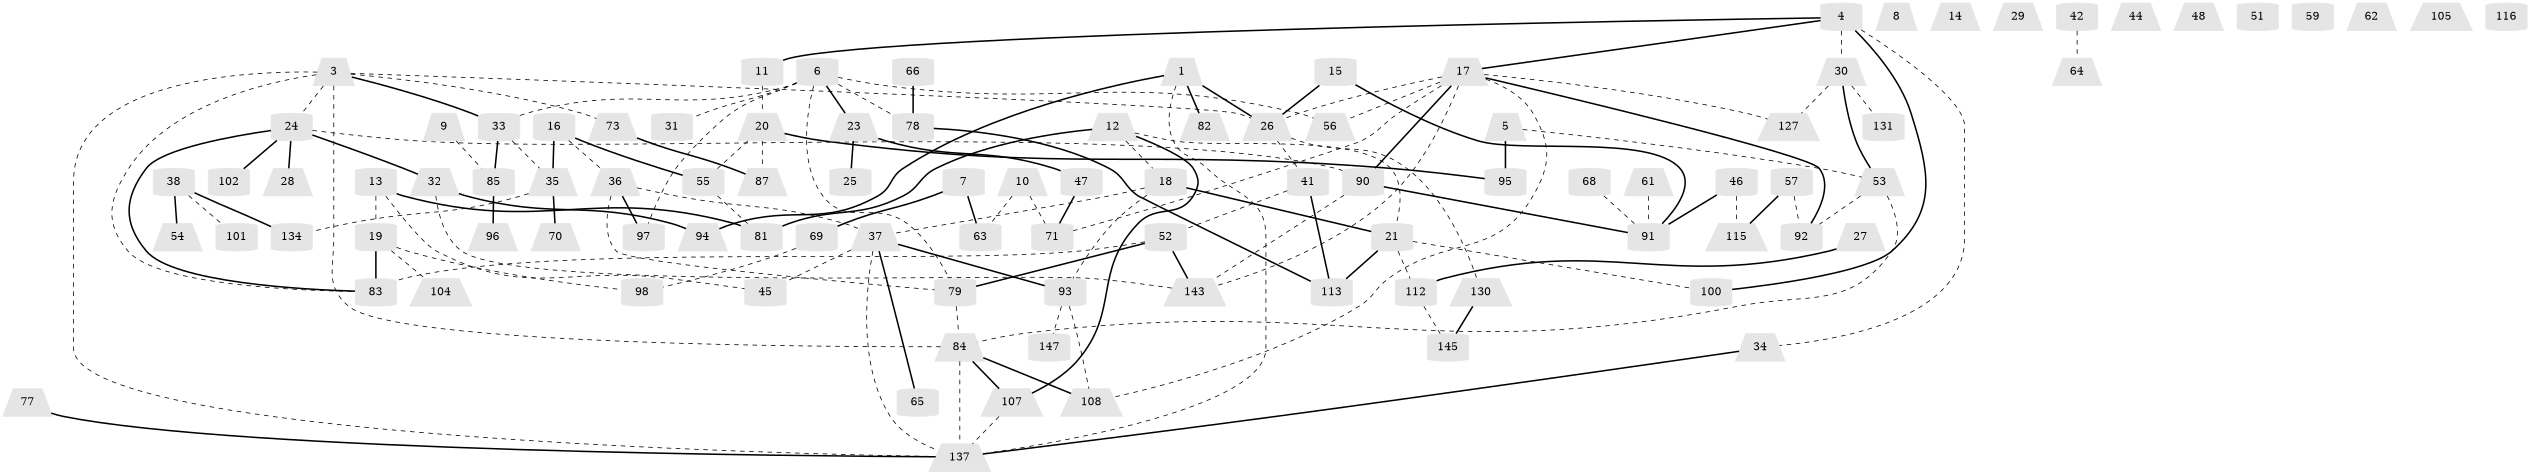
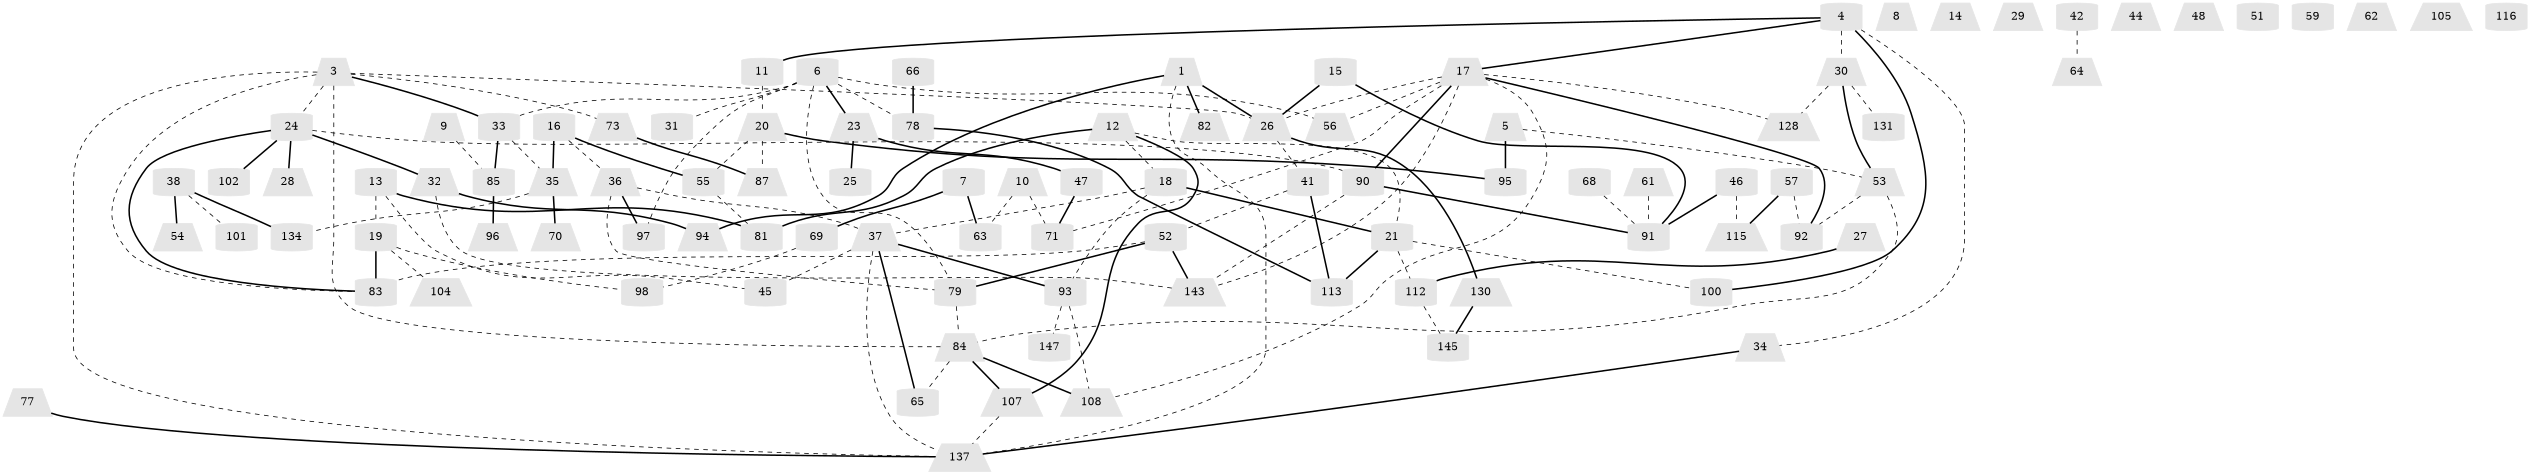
  graph {
    node [color=gray90 shape=cylinder style=filled]
    edge [style=dashed]
    1 [shape=trapezium super="+2"]
    26 [shape=trapezium super="+141"]
    82 [shape=trapezium]
    94 [shape=trapezium]
    137 [shape=trapezium super="+140"]
    41
    130 [shape=trapezium]
    91 [super="+99"]
    3 [shape=trapezium super="+146"]
    24 [super="+126"]
    33 [super="+139"]
    73 [shape=trapezium]
    83
    84 [shape=trapezium super="+106"]
    90 [super="+123"]
    28 [shape=trapezium]
    32 [shape=trapezium super="+39"]
    102
    85 [super="+109"]
    35 [shape=trapezium]
    87 [shape=trapezium super="+122"]
    107 [shape=trapezium]
    108 [shape=trapezium]
    4 [super="+50"]
    11 [super="+49"]
    17 [shape=trapezium super="+22"]
    30 [shape=trapezium super="+133"]
    34 [shape=trapezium super="+132"]
    100
    20 [shape=trapezium super="+67"]
    56 [shape=trapezium]
    71 [super="+88"]
    92 [super="+128"]
-   127 [shape=trapezium]
+   127 [shape=trapezium label=128]
    143 [shape=trapezium]
    53 [shape=trapezium super="+120"]
    131
    5 [shape=trapezium super="+111"]
    95
    6 [super="+114"]
    23 [shape=trapezium super="+76"]
    31
    78 [super="+124"]
    79 [super="+129"]
    97 [super="+138"]
    25 [super="+80"]
    47 [super="+58"]
    113
    7
    63
    69
    98
    8 [shape=trapezium]
    96 [shape=trapezium]
    9 [shape=trapezium]
    10 [shape=trapezium]
    55
    12 [shape=trapezium super="+60"]
    18 [super="+117"]
    21 [super="+43"]
    81 [super="+103"]
    37 [shape=trapezium super="+121"]
    93 [super="+110"]
    112 [super="+118"]
    13 [super="+72"]
    19
    45 [super="+144"]
    104 [shape=trapezium]
    14 [shape=trapezium]
    15
    16 [super="+142"]
    36 [shape=trapezium super="+75"]
    70 [shape=trapezium]
    134
    65 [super="+89"]
    147
    145
    52 [super="+86"]
    27 [shape=trapezium super="+40"]
    29 [shape=trapezium]
    38 [super="+136"]
    54 [shape=trapezium]
    101
    42 [super="+125"]
    64 [shape=trapezium]
    44 [shape=trapezium]
    46 [super="+74"]
    115 [shape=trapezium super="+135"]
    48 [shape=trapezium]
    51
    57
    59
    61 [shape=trapezium]
    62 [shape=trapezium]
    66 [super="+119"]
    68
    77 [shape=trapezium]
    105 [shape=trapezium]
    116
    1 -- 26 [style=bold]
    1 -- 82 [style=bold]
    1 -- 94 [style=bold]
    1 -- 137
    26 -- 41
-   26 -- 130
+   26 -- 130 [style=bold]
    41 -- 113 [style=bold]
    41 -- 52
    130 -- 145 [style=bold]
    3 -- 26
    3 -- 137
    3 -- 24
    3 -- 33 [style=bold]
    3 -- 73
    3 -- 83
    3 -- 84
    24 -- 83 [style=bold]
    24 -- 90 [weight=2]
    24 -- 28 [style=bold]
    24 -- 32 [style=bold]
    24 -- 102 [style=bold]
    33 -- 85 [style=bold]
    33 -- 35
    73 -- 87 [style=bold]
-   84 -- 137
+   84 -- 65
    84 -- 107 [style=bold]
    84 -- 108 [style=bold]
    90 -- 91 [style=bold]
    90 -- 143
    32 -- 94 [style=bold]
    32 -- 143
    85 -- 96 [style=bold]
    35 -- 70 [style=bold]
    35 -- 134
    107 -- 137
    4 -- 11 [style=bold]
    4 -- 17 [style=bold]
    4 -- 30
    4 -- 34
    4 -- 100 [style=bold]
    11 -- 20
    17 -- 26
    17 -- 90 [style=bold]
    17 -- 108
    17 -- 56
    17 -- 71
    17 -- 92 [style=bold]
    17 -- 127
    17 -- 143
    30 -- 127
    30 -- 53 [style=bold]
    30 -- 131
    34 -- 137 [style=bold]
    20 -- 87
    20 -- 95 [style=bold]
    20 -- 55
    53 -- 84
    53 -- 92
    5 -- 53
    5 -- 95 [style=bold]
    6 -- 33
    6 -- 56
    6 -- 23 [style=bold]
    6 -- 31
    6 -- 78
    6 -- 79
    6 -- 97
    23 -- 25 [style=bold]
    23 -- 47 [style=bold]
    78 -- 113 [style=bold]
    79 -- 84
    47 -- 71 [style=bold]
    7 -- 63 [style=bold]
    7 -- 69 [style=bold]
    69 -- 98
    9 -- 85
    10 -- 71
    10 -- 63
    55 -- 81
    12 -- 107 [style=bold]
    12 -- 18
    12 -- 21
    12 -- 81 [style=bold]
    18 -- 21 [style=bold]
    18 -- 37
    18 -- 93
    21 -- 100
    21 -- 113 [style=bold]
    21 -- 112
    37 -- 137
    37 -- 93 [style=bold]
    37 -- 45
    37 -- 65 [style=bold]
    93 -- 108
    93 -- 147
    112 -- 145
    13 -- 81 [style=bold]
    13 -- 19
    13 -- 45
    19 -- 83 [style=bold]
    19 -- 98
    19 -- 104
    15 -- 26 [style=bold]
    15 -- 91 [style=bold]
    16 -- 35 [style=bold]
    16 -- 55 [style=bold]
    16 -- 36
    36 -- 79
    36 -- 97 [style=bold]
    36 -- 37
    52 -- 83
    52 -- 143 [style=bold]
    52 -- 79 [style=bold]
    27 -- 112 [style=bold]
    38 -- 134 [style=bold]
    38 -- 54 [style=bold]
    38 -- 101
    42 -- 64
    46 -- 91 [style=bold]
    46 -- 115
    57 -- 92
    57 -- 115 [style=bold]
    61 -- 91
    66 -- 78 [style=bold]
    68 -- 91
    77 -- 137 [style=bold]
  }
